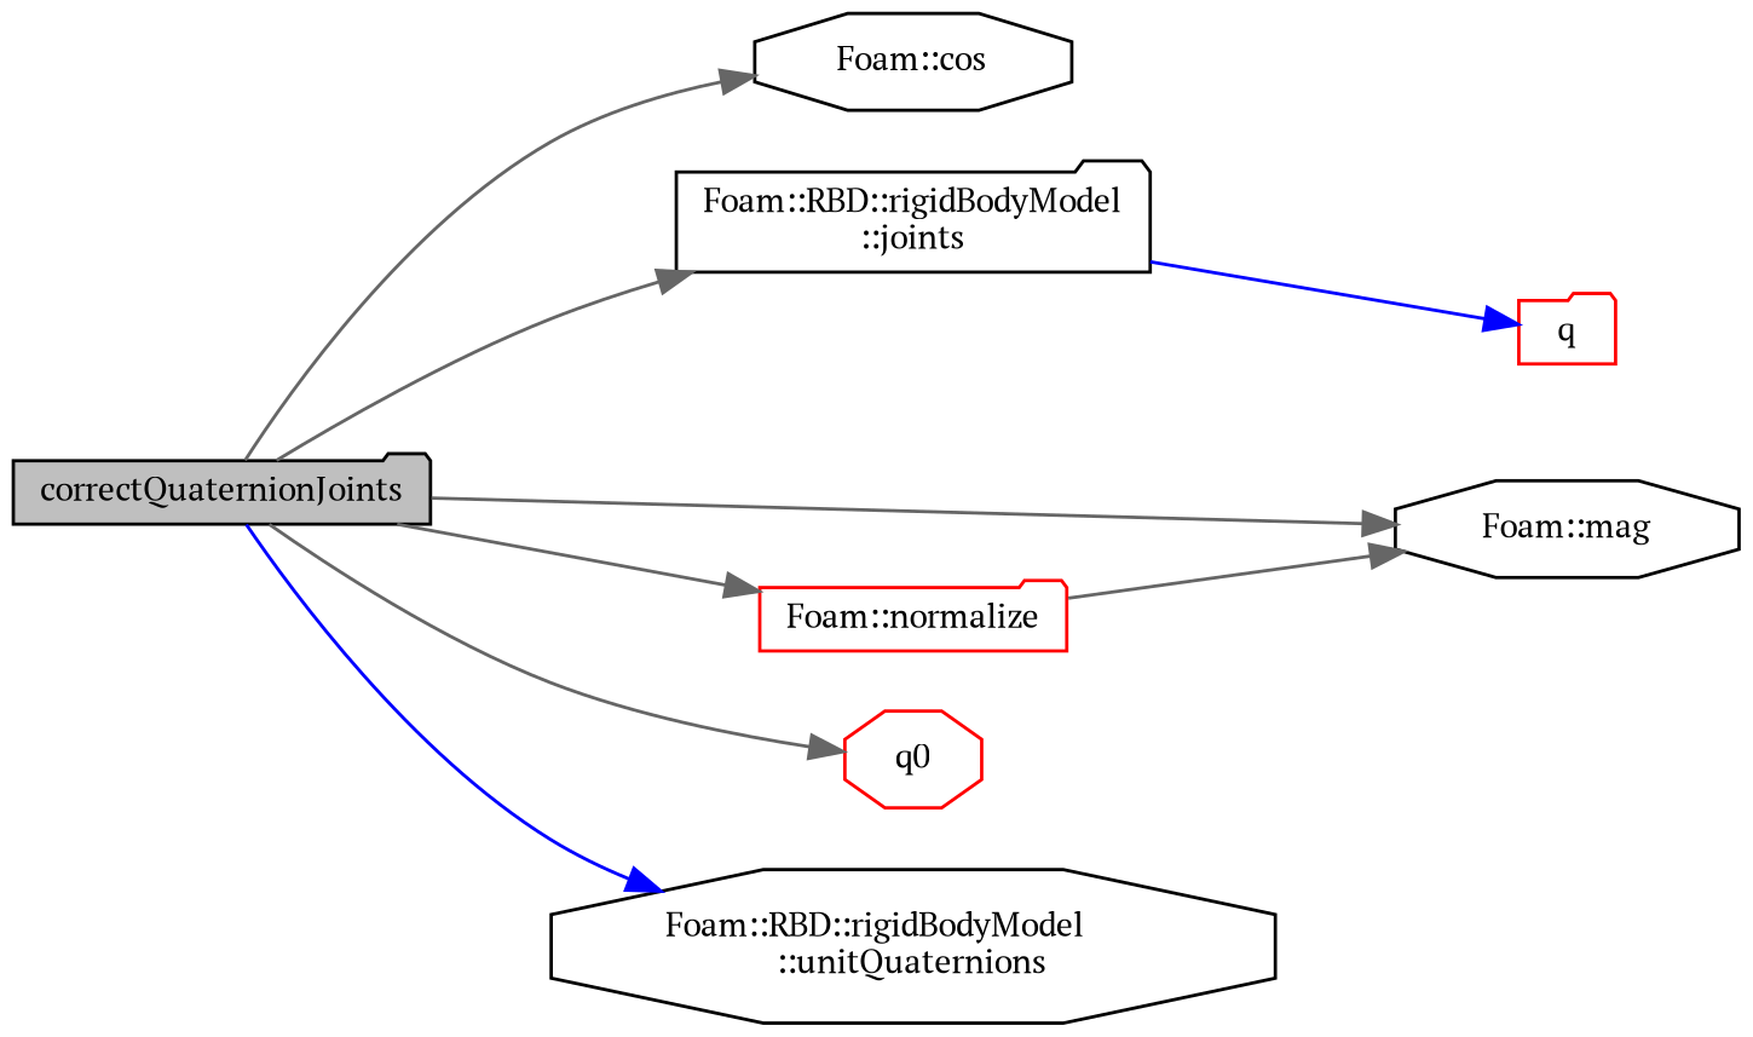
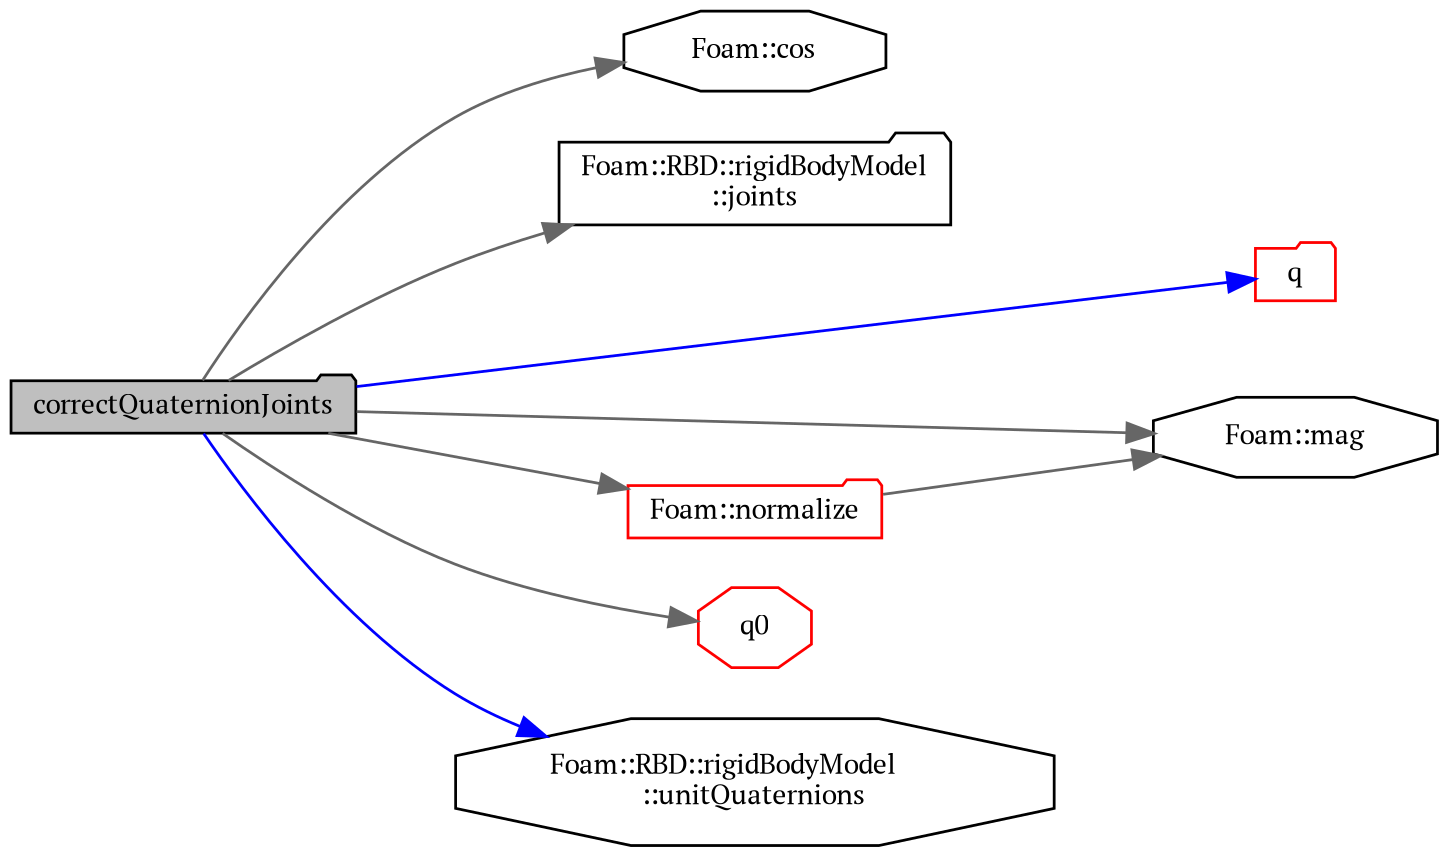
  digraph {
    fontname="PT Serif"
    rankdir=LR
    node [color=black fontname="PT Serif" fontsize=10 shape=folder]
    edge [color=gray40 fontname="PT Serif" fontsize=10 labelfontname=Helvetica labelfontsize=10 style=solid]
    n1 [fillcolor=grey75 fontcolor=black height=0.2 label=correctQuaternionJoints style=filled width=0.4]
    n2 [height=0.2 label="Foam::cos" shape=octagon width=0.4]
    n3 [height=0.2 label="Foam::RBD::rigidBodyModel\l::joints" width=0.4]
    n4 [height=0.2 label="Foam::mag" shape=octagon width=0.4]
    n5 [color=red height=0.2 label="Foam::normalize" width=0.4]
    n6 [color=red height=0.2 label=q width=0.4]
    n7 [color=red height=0.2 label=q0 shape=octagon width=0.4]
    n8 [height=0.2 label="Foam::RBD::rigidBodyModel\l::unitQuaternions" shape=octagon width=0.4]
    n1 -> n2
    n1 -> n3
    n1 -> n4
    n1 -> n5
-   n3 -> n6 [color=blue]
+   n1 -> n6 [color=blue]
    n1 -> n7
    n1 -> n8 [color=blue]
    n5 -> n4
  }
